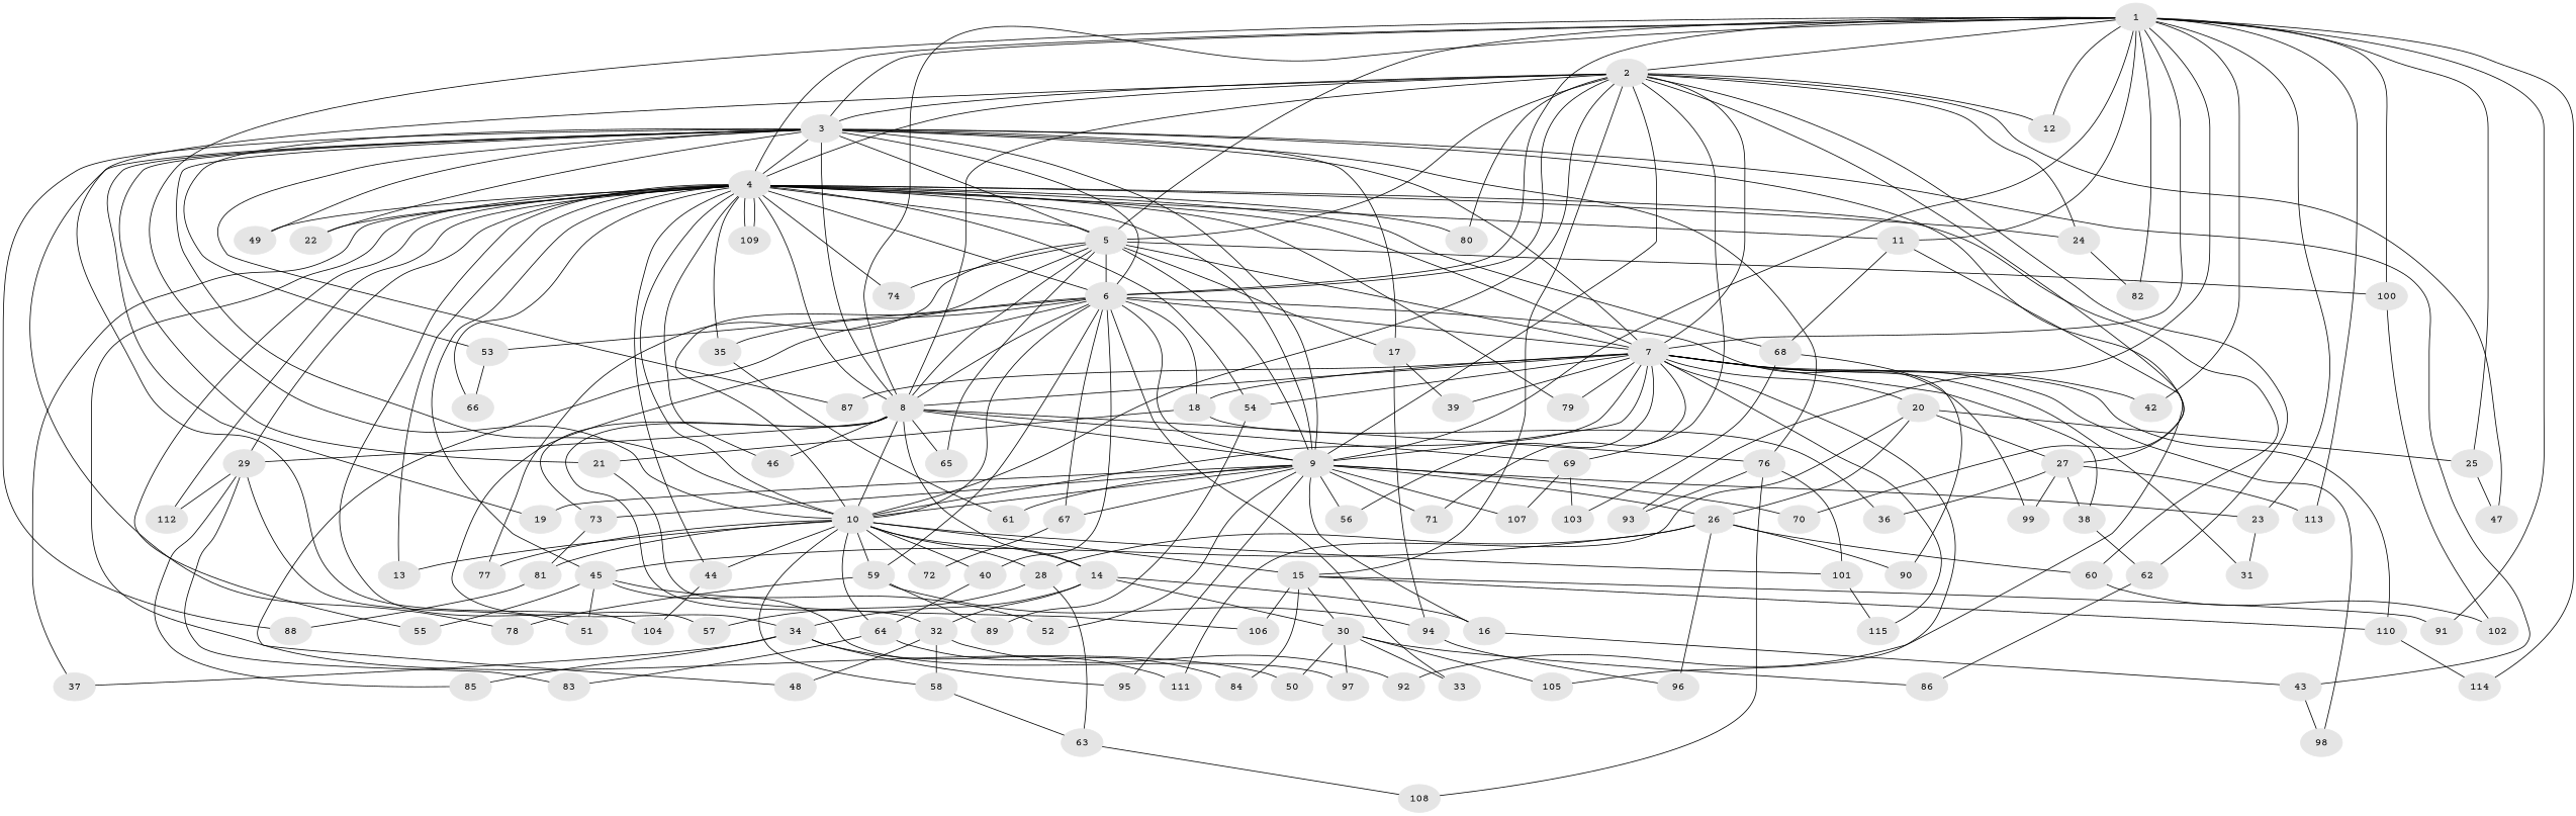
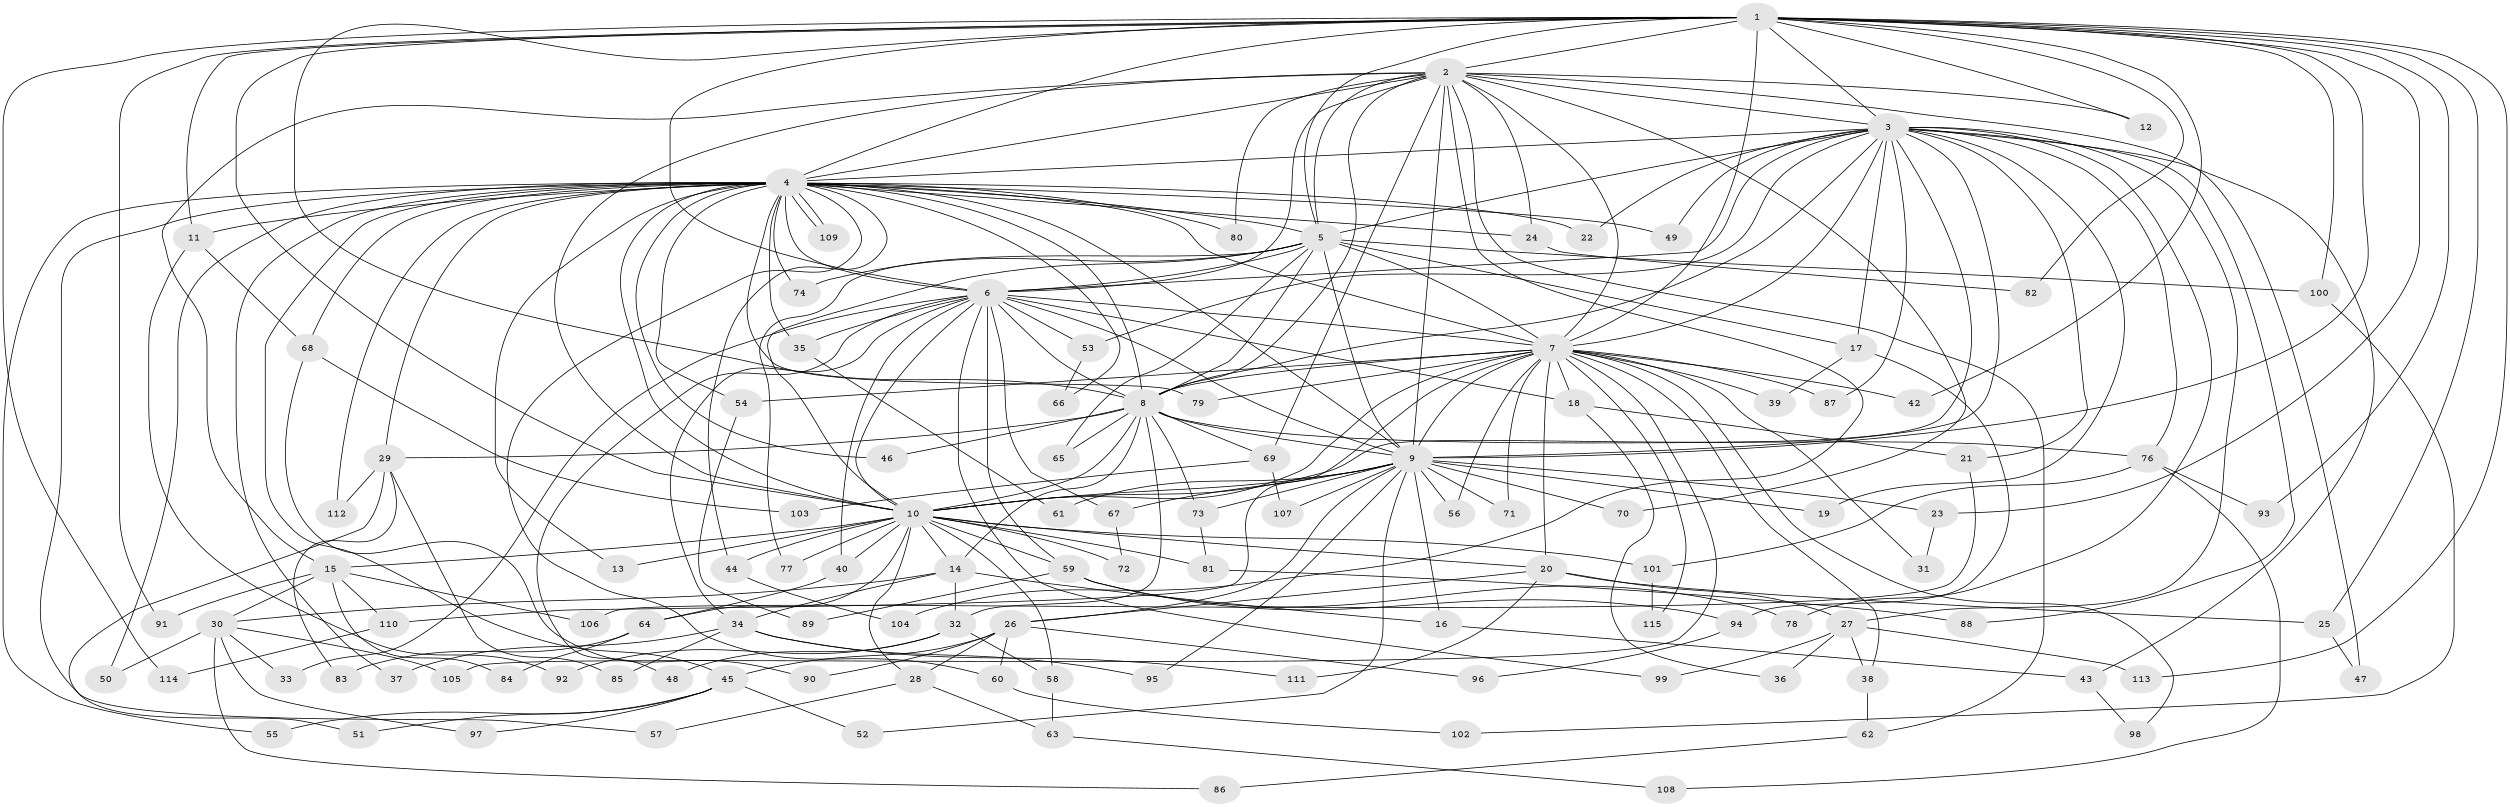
  graph {
    fontname="Courier Prime"
    node [color=gray90 fontname="Courier Prime" style=filled]
    edge [fontname="Courier Prime"]
    1
    2
    3
    4
    5
    6
    7
    8
    9
    10
    11
    12
    23
    25
    42
    82
    91
    93
    100
    113
    114
    15
    24
    47
    62
    69
    70
    80
    104
    17
    19
    21
    22
    27
    43
    49
    53
    76
    78
    87
    88
    13
    29
    35
    37
    44
    45
    46
    50
    54
    55
    57
    60
    66
    68
    74
    79
    109
    112
    65
    77
    18
    33
    34
    40
    48
    59
    67
    99
    20
    31
    38
    39
    56
    71
    98
    105
    110
    115
    14
    32
    73
    16
    26
    52
    61
    95
    107
    28
    58
    64
    72
    81
    101
    92
    102
    30
    84
    106
    86
    103
    94
    36
    108
    51
    83
    85
    97
    89
    90
    111
    96
    63
    1 -- 2
    1 -- 3
    1 -- 4
    1 -- 5
    1 -- 6
    1 -- 7
    1 -- 8
    1 -- 9
    1 -- 10
    1 -- 11
    1 -- 12
    1 -- 23
    1 -- 25
    1 -- 42
    1 -- 82
    1 -- 91
    1 -- 93
    1 -- 100
    1 -- 113
    1 -- 114
    2 -- 3
    2 -- 4
    2 -- 5
    2 -- 6
    2 -- 7
    2 -- 8
    2 -- 9
    2 -- 10
    2 -- 12
    2 -- 15
    2 -- 24
    2 -- 47
    2 -- 62
    2 -- 69
    2 -- 70
    2 -- 80
    2 -- 104
    3 -- 4
    3 -- 5
    3 -- 6
    3 -- 7
    3 -- 8
    3 -- 9
    3 -- 10
    3 -- 17
    3 -- 19
    3 -- 21
    3 -- 22
    3 -- 27
    3 -- 43
    3 -- 49
    3 -- 53
    3 -- 76
    3 -- 78
    3 -- 87
    3 -- 88
    4 -- 5
    4 -- 6
    4 -- 7
    4 -- 8
    4 -- 9
    4 -- 10
    4 -- 11
    4 -- 24
    4 -- 80
    4 -- 22
    4 -- 49
    4 -- 13
    4 -- 29
    4 -- 35
    4 -- 37
    4 -- 44
    4 -- 45
    4 -- 46
    4 -- 50
    4 -- 54
    4 -- 55
    4 -- 57
    4 -- 60
    4 -- 66
    4 -- 68
    4 -- 74
    4 -- 79
    4 -- 109
    4 -- 109
    4 -- 112
    5 -- 6
    5 -- 7
    5 -- 8
    5 -- 9
    5 -- 10
    5 -- 100
    5 -- 17
    5 -- 74
    5 -- 65
    5 -- 77
    6 -- 7
    6 -- 8
    6 -- 9
    6 -- 10
    6 -- 53
    6 -- 35
    6 -- 18
    6 -- 33
    6 -- 34
    6 -- 40
    6 -- 48
    6 -- 59
    6 -- 67
    6 -- 99
    7 -- 8
    7 -- 9
    7 -- 10
    7 -- 42
    7 -- 87
    7 -- 54
    7 -- 79
    7 -- 18
    7 -- 20
    7 -- 31
    7 -- 38
    7 -- 39
    7 -- 56
    7 -- 71
    7 -- 98
    7 -- 105
    7 -- 110
    7 -- 115
    8 -- 9
    8 -- 10
    8 -- 69
    8 -- 76
    8 -- 29
    8 -- 46
    8 -- 65
    8 -- 14
    8 -- 32
    8 -- 73
    9 -- 10
    9 -- 23
    9 -- 70
    9 -- 19
    9 -- 67
    9 -- 56
    9 -- 71
    9 -- 73
    9 -- 16
    9 -- 26
    9 -- 52
    9 -- 61
    9 -- 95
    9 -- 107
    10 -- 15
    10 -- 13
    10 -- 44
    10 -- 77
    10 -- 40
    10 -- 59
+   10 -- 20
    10 -- 14
    10 -- 28
    10 -- 58
    10 -- 64
    10 -- 72
    10 -- 81
    10 -- 101
    11 -- 68
    11 -- 92
    23 -- 31
    25 -- 47
    100 -- 102
    15 -- 91
    15 -- 110
    15 -- 30
    15 -- 84
    15 -- 106
    24 -- 82
    62 -- 86
    69 -- 107
    69 -- 103
    17 -- 39
    17 -- 94
    21 -- 106
    27 -- 113
    27 -- 99
    27 -- 38
    27 -- 36
    43 -- 98
    53 -- 66
    76 -- 93
    76 -- 101
    76 -- 108
    29 -- 112
    29 -- 51
    29 -- 83
    29 -- 85
    35 -- 61
    44 -- 104
    45 -- 55
    45 -- 52
    45 -- 51
    45 -- 97
    54 -- 89
    60 -- 102
    68 -- 103
    68 -- 90
    18 -- 21
    18 -- 36
    34 -- 37
    34 -- 95
    34 -- 85
    34 -- 111
    40 -- 64
    59 -- 78
    59 -- 94
    59 -- 89
    67 -- 72
    20 -- 25
    20 -- 27
    20 -- 26
    20 -- 111
    38 -- 62
    110 -- 114
    14 -- 34
    14 -- 32
    14 -- 16
    14 -- 30
    32 -- 48
    32 -- 58
    32 -- 92
    73 -- 81
    16 -- 43
    26 -- 45
    26 -- 60
    26 -- 28
    26 -- 90
    26 -- 96
    28 -- 57
    28 -- 63
    58 -- 63
    64 -- 84
    64 -- 83
    81 -- 88
    101 -- 115
    30 -- 50
    30 -- 33
    30 -- 105
    30 -- 86
    30 -- 97
    94 -- 96
    63 -- 108
  }
